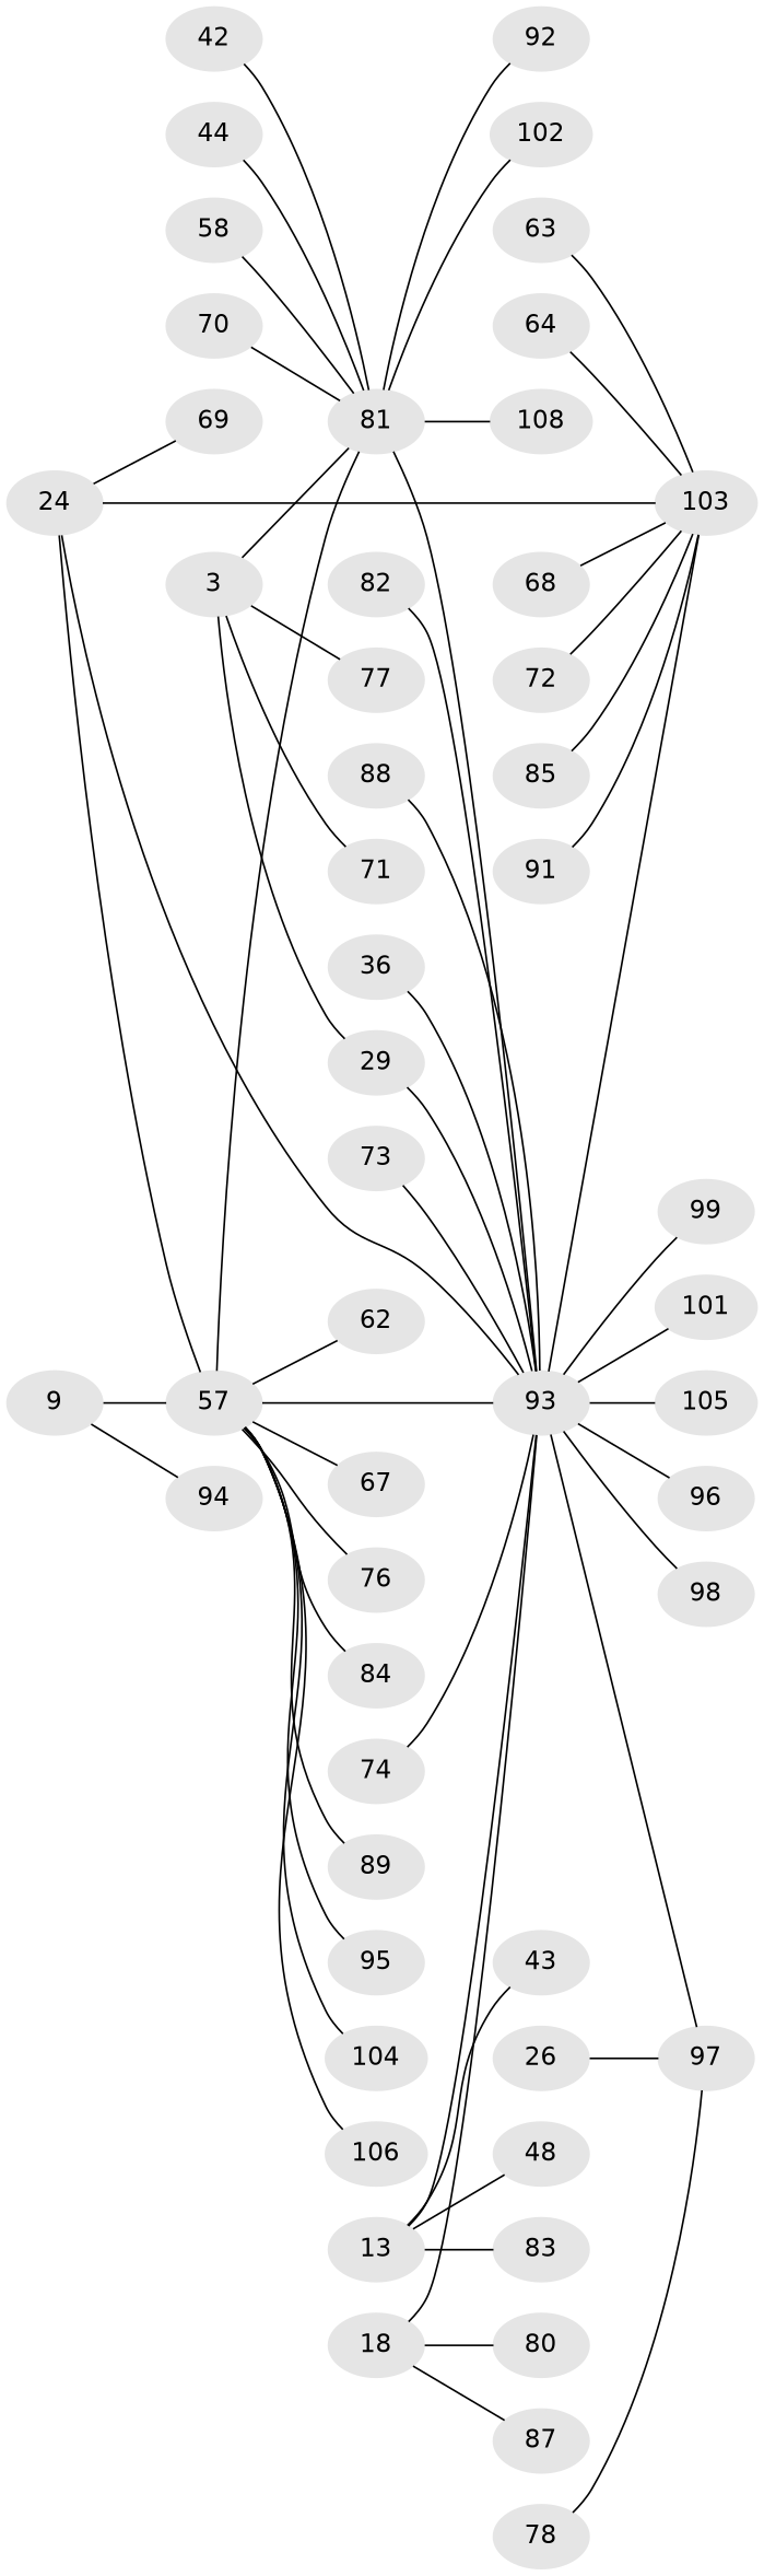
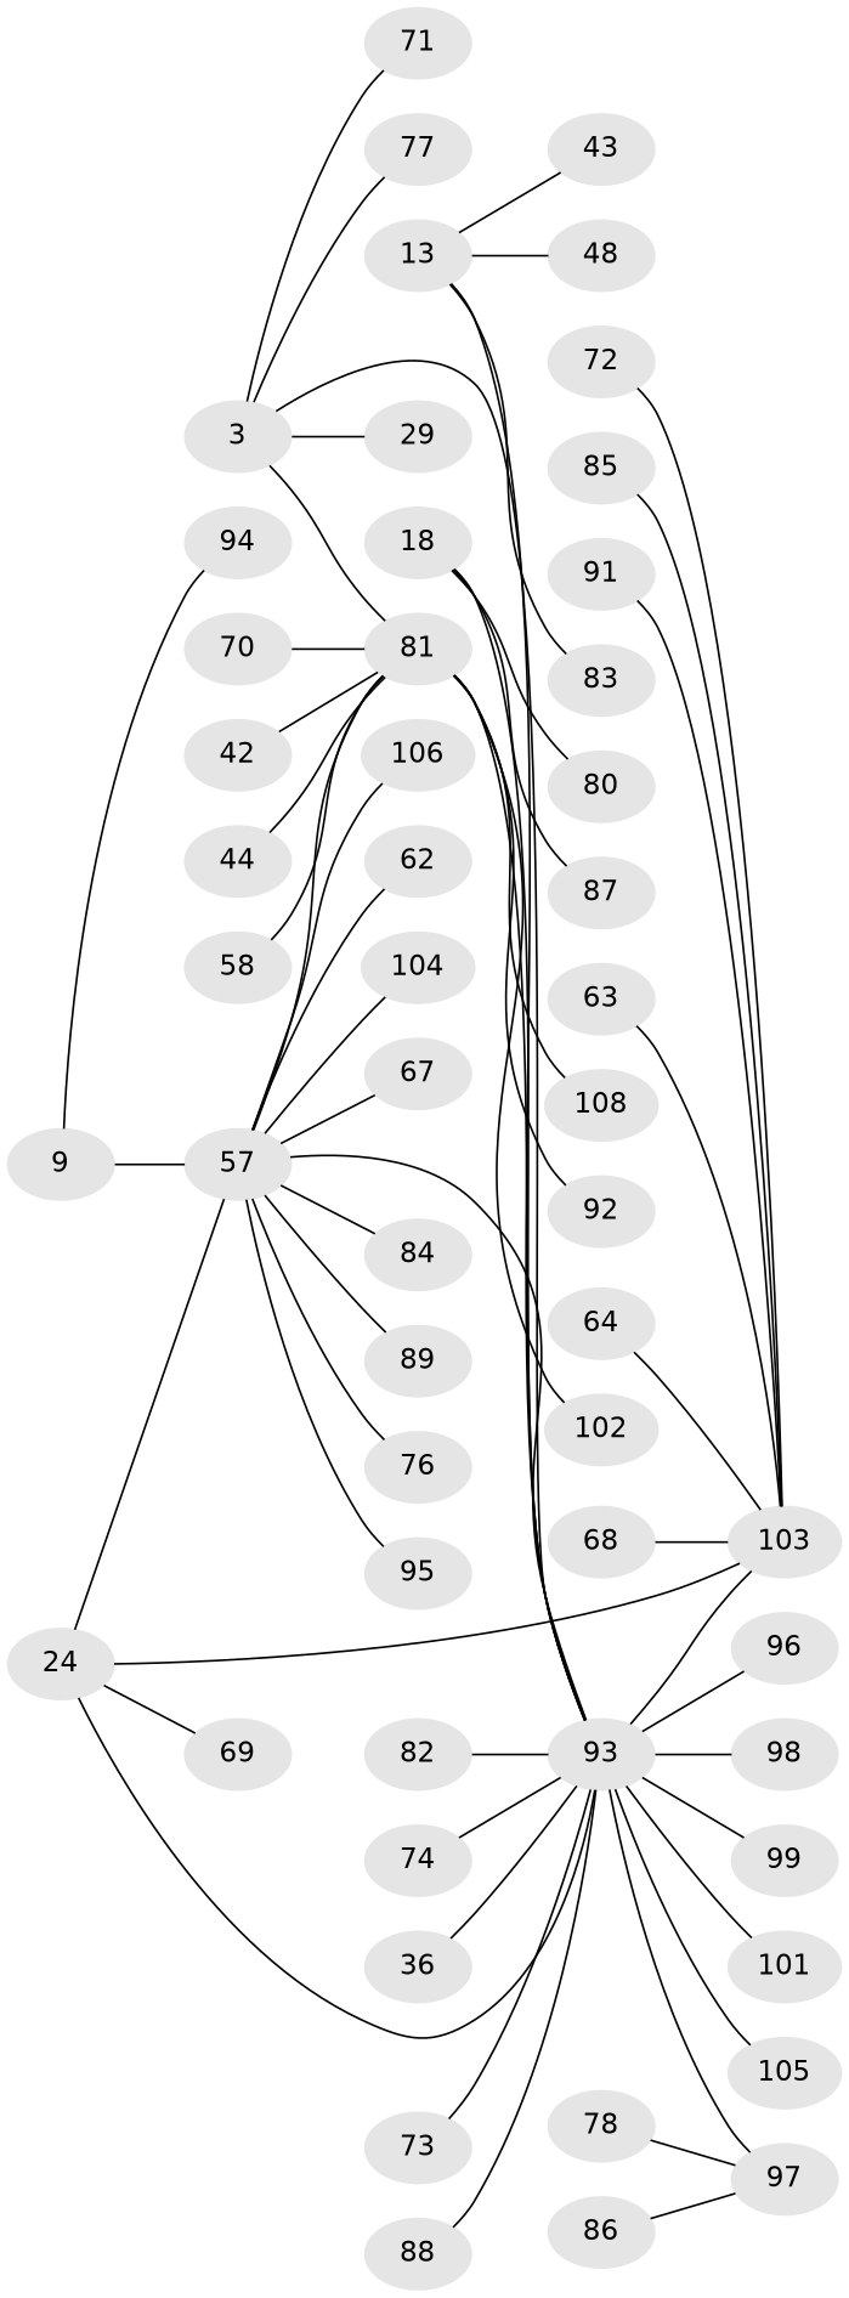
  graph {
    fontname="DejaVu Sans"
    rankdir=LR
    node [color=gray90 fontname="DejaVu Sans" style=filled]
    edge [fontname="DejaVu Sans"]
    3 [super="+2"]
    29
    71
    77
    81 [super="+35+66+38"]
    93 [super="+75+79+90+65"]
    92
    102 [super="+28"]
    108 [super="+100"]
    103 [super="+25+33+39+45+47+61"]
    96
    97
    98
    99
    101 [super="+55"]
    105
    9 [super="+8"]
    57 [super="+46+7"]
    94
    62
    67 [super="+59"]
    76 [super="+60"]
    84 [super="+40"]
    89
    95
    104
    106 [super="+50"]
    13 [super="+11"]
    43
    48
    83
    18 [super="+16"]
    80
    87
    24 [super="+22"]
    69
    36
    42
    44
    58
    63
    64
    68
    70
    72
    73
    74
    78
    82
    85
-   86 [label=26]
+   86
    88
    91
    3 -- 29
    3 -- 71
    3 -- 77
    3 -- 81 [weight=6]
-   29 -- 93 [weight=3]
+   3 -- 93 [weight=3]
    81 -- 93 [weight=2]
    81 -- 92
    81 -- 102
    81 -- 108
    93 -- 103 [weight=2]
    93 -- 96
    93 -- 97
    93 -- 98
    93 -- 99
    93 -- 101
    93 -- 105
    9 -- 57 [weight=6]
    9 -- 94
    57 -- 81 [weight=2]
    57 -- 93 [weight=4]
    57 -- 62
    57 -- 67
    57 -- 76
    57 -- 84
    57 -- 89
    57 -- 95
    57 -- 104
    57 -- 106
    13 -- 93 [weight=6]
    13 -- 43
    13 -- 48
    13 -- 83
    18 -- 93 [weight=7]
    18 -- 80
    18 -- 87
    24 -- 93 [weight=2]
    24 -- 103 [weight=6]
    24 -- 57 [weight=2]
    24 -- 69
    36 -- 93
    42 -- 81
    44 -- 81
    58 -- 81
    63 -- 103
    64 -- 103
    68 -- 103
    70 -- 81
    72 -- 103
    73 -- 93
    74 -- 93
    78 -- 97
    82 -- 93
    85 -- 103
    86 -- 97
    88 -- 93
    91 -- 103
  }
